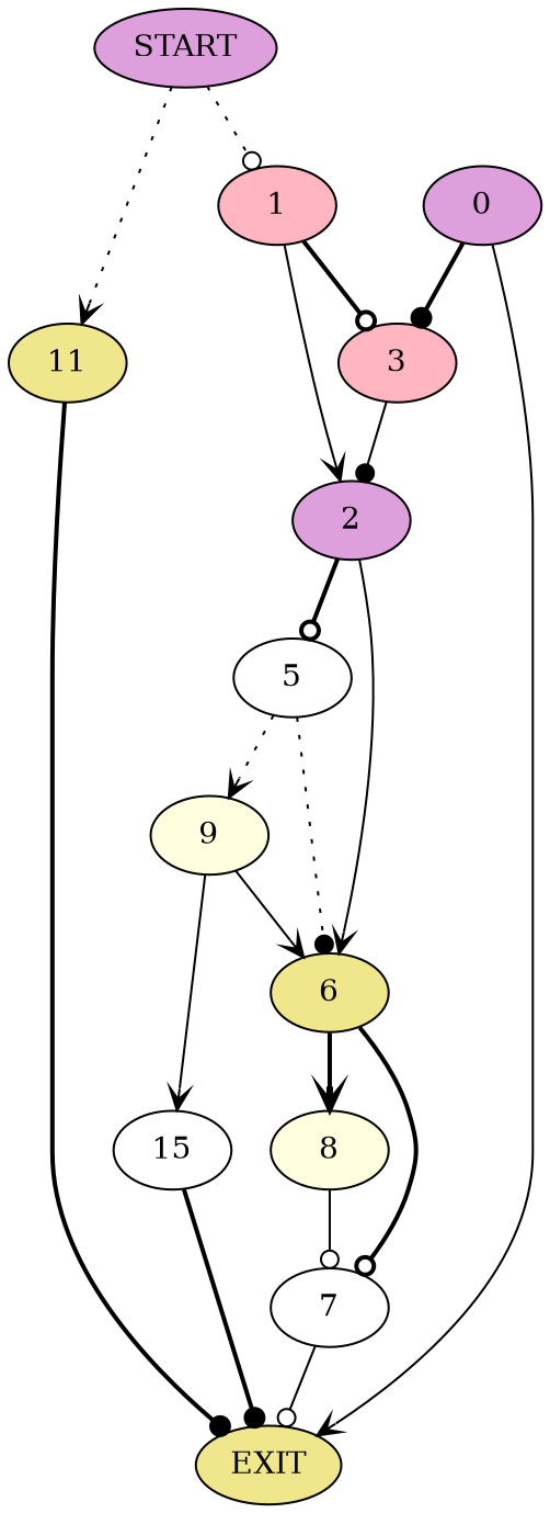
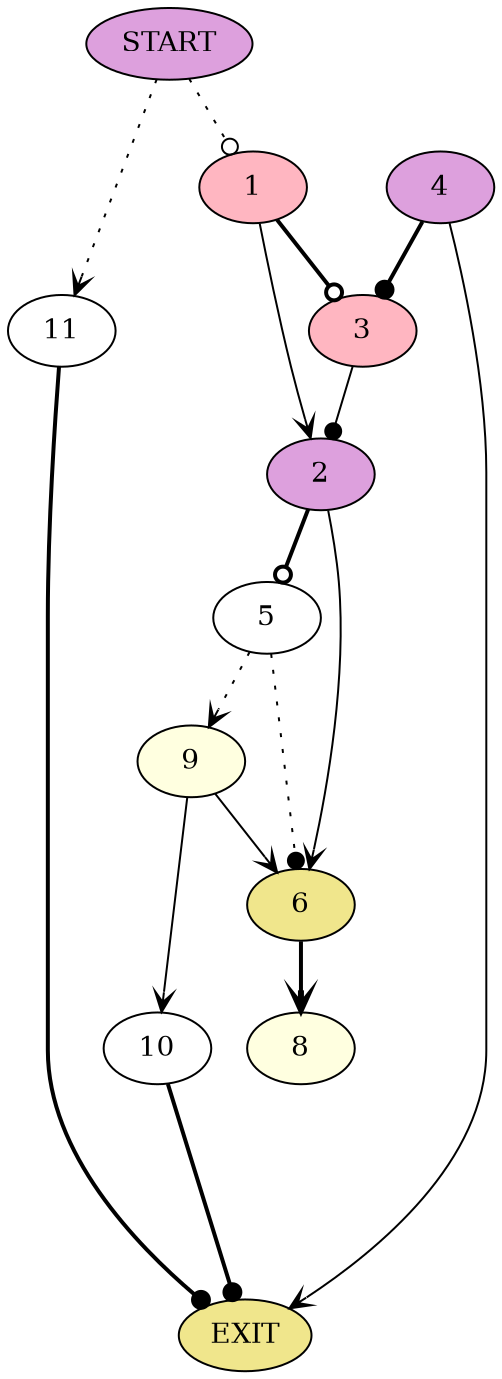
  digraph {
    node [fillcolor=plum style=filled]
    edge [arrowhead=vee style=solid]
    n1 [label=START]
    1 [fillcolor=lightpink]
-   11 [fillcolor=khaki]
+   11 [fillcolor=white]
    2
    3 [fillcolor=lightpink]
    n6 [fillcolor=khaki label=EXIT]
    5 [fillcolor=white]
    6 [fillcolor=khaki]
    9 [fillcolor=lightyellow]
-   7 [fillcolor=white]
    8 [fillcolor=lightyellow]
-   4 [label=0]
-   10 [fillcolor=white label=15]
+   4
+   10 [fillcolor=white]
    n1 -> 1 [arrowhead=odot style=dotted]
    n1 -> 11 [style=dotted]
    1 -> 2
    1 -> 3 [arrowhead=odot style=bold]
    11 -> n6 [arrowhead=dot style=bold]
    2 -> 5 [arrowhead=odot style=bold]
    2 -> 6
    3 -> 2 [arrowhead=dot]
    5 -> 6 [arrowhead=dot style=dotted]
    5 -> 9 [style=dotted]
-   6 -> 7 [arrowhead=odot style=bold]
    6 -> 8 [style=bold]
    9 -> 6
    9 -> 10
-   7 -> n6 [arrowhead=odot]
-   8 -> 7 [arrowhead=odot]
    4 -> 3 [arrowhead=dot style=bold]
    4 -> n6
    10 -> n6 [arrowhead=dot style=bold]
  }
